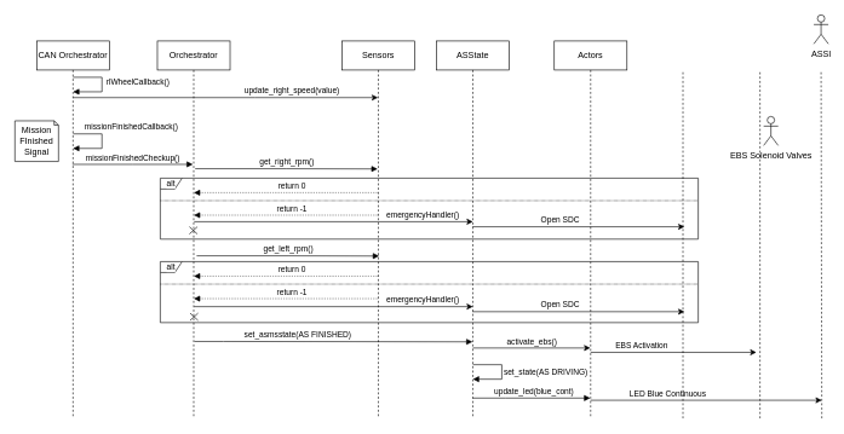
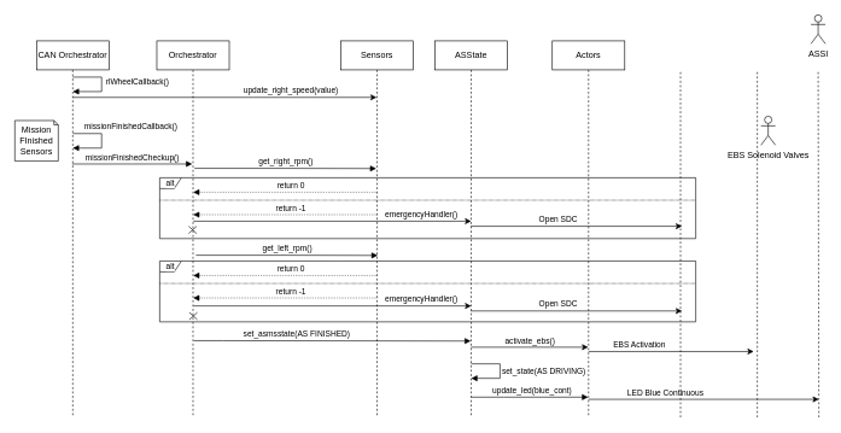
  <mxCell id="0" />
  <mxCell id="1" parent="0" />
  <mxCell id="2" value="Orchestrator" style="shape=umlLifeline;perimeter=lifelinePerimeter;whiteSpace=wrap;html=1;container=0;dropTarget=0;collapsible=0;recursiveResize=0;outlineConnect=0;portConstraint=eastwest;newEdgeStyle={&quot;edgeStyle&quot;:&quot;elbowEdgeStyle&quot;,&quot;elbow&quot;:&quot;vertical&quot;,&quot;curved&quot;:0,&quot;rounded&quot;:0};" vertex="1" parent="1"><mxGeometry x="216" y="56" width="100" height="520" as="geometry" /></mxCell>
  <mxCell id="3" value="CAN Orchestrator" style="shape=umlLifeline;perimeter=lifelinePerimeter;whiteSpace=wrap;html=1;container=0;dropTarget=0;collapsible=0;recursiveResize=0;outlineConnect=0;portConstraint=eastwest;newEdgeStyle={&quot;edgeStyle&quot;:&quot;elbowEdgeStyle&quot;,&quot;elbow&quot;:&quot;vertical&quot;,&quot;curved&quot;:0,&quot;rounded&quot;:0};" vertex="1" parent="1"><mxGeometry x="50" y="56" width="100" height="520" as="geometry" /></mxCell>
  <mxCell id="4" value="return 0" style="html=1;verticalAlign=bottom;endArrow=block;edgeStyle=elbowEdgeStyle;elbow=horizontal;curved=0;rounded=0;jumpSize=6;startSize=6;dashed=1;dashPattern=1 2;" edge="1" parent="1"><mxGeometry x="-0.057" relative="1" as="geometry"><mxPoint x="519.5" y="265" as="sourcePoint" /><Array as="points"><mxPoint x="349.5" y="265" /></Array><mxPoint x="266.197" y="265" as="targetPoint" /><mxPoint as="offset" /></mxGeometry></mxCell>
  <mxCell id="5" value="set_asmsstate(AS FINISHED)" style="html=1;verticalAlign=bottom;endArrow=block;edgeStyle=elbowEdgeStyle;elbow=horizontal;curved=0;rounded=0;jumpSize=6;startSize=6;" edge="1" parent="1"><mxGeometry x="-0.251" y="3" relative="1" as="geometry"><mxPoint x="266.997" y="470" as="sourcePoint" /><Array as="points"><mxPoint x="306.8" y="470.5" /></Array><mxPoint x="649.5" y="470.5" as="targetPoint" /><mxPoint y="1" as="offset" /></mxGeometry></mxCell>
  <mxCell id="6" value="Sensors" style="shape=umlLifeline;perimeter=lifelinePerimeter;whiteSpace=wrap;html=1;container=0;dropTarget=0;collapsible=0;recursiveResize=0;outlineConnect=0;portConstraint=eastwest;newEdgeStyle={&quot;edgeStyle&quot;:&quot;elbowEdgeStyle&quot;,&quot;elbow&quot;:&quot;vertical&quot;,&quot;curved&quot;:0,&quot;rounded&quot;:0};" vertex="1" parent="1"><mxGeometry x="470" y="56" width="100" height="520" as="geometry" /></mxCell>
  <mxCell id="7" value="missionFinishedCheckup()" style="html=1;verticalAlign=bottom;endArrow=block;edgeStyle=elbowEdgeStyle;elbow=horizontal;curved=0;rounded=0;" edge="1" parent="1"><mxGeometry relative="1" as="geometry"><mxPoint x="99.175" y="226" as="sourcePoint" /><Array as="points" /><mxPoint x="264.82" y="226" as="targetPoint" /></mxGeometry></mxCell>
  <mxCell id="8" value="get_right_rpm()" style="html=1;verticalAlign=bottom;endArrow=block;edgeStyle=elbowEdgeStyle;elbow=horizontal;curved=0;rounded=0;entryX=0.51;entryY=0.185;entryDx=0;entryDy=0;entryPerimeter=0;" edge="1" parent="1"><mxGeometry relative="1" as="geometry"><mxPoint x="268" y="232" as="sourcePoint" /><Array as="points" /><mxPoint x="519" y="232.3" as="targetPoint" /></mxGeometry></mxCell>
  <mxCell id="9" value="get_left_rpm()" style="html=1;verticalAlign=bottom;endArrow=block;edgeStyle=elbowEdgeStyle;elbow=horizontal;curved=0;rounded=0;entryX=0.51;entryY=0.185;entryDx=0;entryDy=0;entryPerimeter=0;" edge="1" parent="1"><mxGeometry relative="1" as="geometry"><mxPoint x="270" y="352" as="sourcePoint" /><Array as="points" /><mxPoint x="521" y="352.3" as="targetPoint" /></mxGeometry></mxCell>
  <mxCell id="10" value="ASState" style="shape=umlLifeline;perimeter=lifelinePerimeter;whiteSpace=wrap;html=1;container=0;dropTarget=0;collapsible=0;recursiveResize=0;outlineConnect=0;portConstraint=eastwest;newEdgeStyle={&quot;edgeStyle&quot;:&quot;elbowEdgeStyle&quot;,&quot;elbow&quot;:&quot;vertical&quot;,&quot;curved&quot;:0,&quot;rounded&quot;:0};" vertex="1" parent="1"><mxGeometry x="600" y="56" width="100" height="520" as="geometry" /></mxCell>
  <mxCell id="11" value="EBS Solenoid Valves" style="shape=umlActor;verticalLabelPosition=bottom;verticalAlign=top;html=1;outlineConnect=0;" vertex="1" parent="1"><mxGeometry x="1050" y="160" width="20" height="40" as="geometry" /></mxCell>
  <mxCell id="12" value="" style="endArrow=none;dashed=1;html=1;rounded=0;" edge="1" parent="1"><mxGeometry width="50" height="50" relative="1" as="geometry"><mxPoint x="1045" y="576" as="sourcePoint" /><mxPoint x="1045" y="96" as="targetPoint" /></mxGeometry></mxCell>
  <mxCell id="13" value="ASSI" style="shape=umlActor;verticalLabelPosition=bottom;verticalAlign=top;html=1;outlineConnect=0;" vertex="1" parent="1"><mxGeometry x="1119" y="20" width="20" height="40" as="geometry" /></mxCell>
  <mxCell id="14" value="" style="endArrow=none;dashed=1;html=1;rounded=0;" edge="1" parent="1"><mxGeometry width="50" height="50" relative="1" as="geometry"><mxPoint x="1130" y="576" as="sourcePoint" /><mxPoint x="1129" y="96" as="targetPoint" /></mxGeometry></mxCell>
  <mxCell id="15" value="" style="endArrow=classic;html=1;rounded=0;" edge="1" parent="1"><mxGeometry width="50" height="50" relative="1" as="geometry"><mxPoint x="811.833" y="551" as="sourcePoint" /><mxPoint x="1130" y="551" as="targetPoint" /></mxGeometry></mxCell>
  <mxCell id="16" value="LED Blue Continuous" style="edgeLabel;html=1;align=center;verticalAlign=middle;resizable=0;points=[];" connectable="0" vertex="1" parent="15"><mxGeometry x="-0.284" y="1" relative="1" as="geometry"><mxPoint x="-8" y="-9" as="offset" /></mxGeometry></mxCell>
  <mxCell id="17" value="" style="endArrow=classic;html=1;rounded=0;" edge="1" parent="1"><mxGeometry width="50" height="50" relative="1" as="geometry"><mxPoint x="812.005" y="485" as="sourcePoint" /><mxPoint x="1040" y="485" as="targetPoint" /></mxGeometry></mxCell>
  <mxCell id="18" value="EBS Activation" style="edgeLabel;html=1;align=center;verticalAlign=middle;resizable=0;points=[];" connectable="0" vertex="1" parent="17"><mxGeometry x="-0.284" y="1" relative="1" as="geometry"><mxPoint x="-13" y="-9" as="offset" /></mxGeometry></mxCell>
  <mxCell id="19" value="Actors" style="shape=umlLifeline;perimeter=lifelinePerimeter;whiteSpace=wrap;html=1;container=0;dropTarget=0;collapsible=0;recursiveResize=0;outlineConnect=0;portConstraint=eastwest;newEdgeStyle={&quot;edgeStyle&quot;:&quot;elbowEdgeStyle&quot;,&quot;elbow&quot;:&quot;vertical&quot;,&quot;curved&quot;:0,&quot;rounded&quot;:0};" vertex="1" parent="1"><mxGeometry x="762" y="56" width="100" height="520" as="geometry" /></mxCell>
  <mxCell id="20" value="update_led(blue_cont)" style="html=1;verticalAlign=bottom;endArrow=block;edgeStyle=elbowEdgeStyle;elbow=vertical;curved=0;rounded=0;" edge="1" parent="1"><mxGeometry x="0.041" relative="1" as="geometry"><mxPoint x="650" y="548" as="sourcePoint" /><Array as="points"><mxPoint x="694.8" y="548" /></Array><mxPoint x="811.5" y="548" as="targetPoint" /><mxPoint as="offset" /></mxGeometry></mxCell>
  <mxCell id="21" value="" style="endArrow=classic;html=1;rounded=0;strokeColor=default;align=center;verticalAlign=middle;fontFamily=Helvetica;fontSize=11;fontColor=default;labelBackgroundColor=default;" edge="1" parent="1"><mxGeometry width="50" height="50" relative="1" as="geometry"><mxPoint x="650" y="502" as="sourcePoint" /><mxPoint x="649.833" y="502" as="targetPoint" /></mxGeometry></mxCell>
  <mxCell id="22" value="set_state(AS DRIVING)" style="html=1;verticalAlign=bottom;endArrow=block;edgeStyle=elbowEdgeStyle;elbow=horizontal;curved=0;rounded=0;jumpSize=6;startSize=6;" edge="1" parent="1"><mxGeometry x="0.201" y="-60" relative="1" as="geometry"><mxPoint x="649.997" y="502" as="sourcePoint" /><Array as="points"><mxPoint x="689.8" y="502.5" /></Array><mxPoint x="649.997" y="522" as="targetPoint" /><mxPoint x="60" y="60" as="offset" /></mxGeometry></mxCell>
  <mxCell id="23" value="" style="endArrow=classic;html=1;rounded=0;strokeColor=default;align=center;verticalAlign=middle;fontFamily=Helvetica;fontSize=11;fontColor=default;labelBackgroundColor=default;" edge="1" parent="1"><mxGeometry width="50" height="50" relative="1" as="geometry"><mxPoint x="650" y="479" as="sourcePoint" /><mxPoint x="811.5" y="479" as="targetPoint" /></mxGeometry></mxCell>
  <mxCell id="24" value="activate_ebs()" style="edgeLabel;html=1;align=center;verticalAlign=middle;resizable=0;points=[];fontFamily=Helvetica;fontSize=11;fontColor=default;labelBackgroundColor=default;" connectable="0" vertex="1" parent="23"><mxGeometry x="-0.004" y="2" relative="1" as="geometry"><mxPoint y="-8" as="offset" /></mxGeometry></mxCell>
  <mxCell id="25" value="alt" style="shape=umlFrame;whiteSpace=wrap;html=1;pointerEvents=0;fontFamily=Helvetica;fontSize=11;fontColor=default;labelBackgroundColor=default;width=30;height=15;" vertex="1" parent="1"><mxGeometry x="220" y="245" width="740" height="84" as="geometry" /></mxCell>
  <mxCell id="26" value="" style="line;strokeWidth=1;fillColor=none;align=left;verticalAlign=middle;spacingTop=-1;spacingLeft=3;spacingRight=3;rotatable=0;labelPosition=right;points=[];portConstraint=eastwest;strokeColor=inherit;fontFamily=Helvetica;fontSize=11;fontColor=default;labelBackgroundColor=default;dashed=1;dashPattern=1 1;" vertex="1" parent="1"><mxGeometry x="220" y="272" width="740" height="8" as="geometry" /></mxCell>
  <mxCell id="27" value="return -1" style="html=1;verticalAlign=bottom;endArrow=block;edgeStyle=elbowEdgeStyle;elbow=horizontal;curved=0;rounded=0;jumpSize=6;startSize=6;dashed=1;dashPattern=1 2;" edge="1" parent="1"><mxGeometry x="-0.057" relative="1" as="geometry"><mxPoint x="519.5" y="296" as="sourcePoint" /><Array as="points"><mxPoint x="349.5" y="296" /></Array><mxPoint x="266.197" y="296" as="targetPoint" /><mxPoint as="offset" /></mxGeometry></mxCell>
  <mxCell id="28" value="" style="endArrow=classic;html=1;rounded=0;strokeColor=default;align=center;verticalAlign=middle;fontFamily=Helvetica;fontSize=11;fontColor=default;labelBackgroundColor=default;" edge="1" parent="1"><mxGeometry width="50" height="50" relative="1" as="geometry"><mxPoint x="266.5" y="305" as="sourcePoint" /><mxPoint x="650" y="305" as="targetPoint" /></mxGeometry></mxCell>
  <mxCell id="29" value="emergencyHandler()" style="edgeLabel;html=1;align=center;verticalAlign=middle;resizable=0;points=[];fontFamily=Helvetica;fontSize=11;fontColor=default;labelBackgroundColor=default;" connectable="0" vertex="1" parent="28"><mxGeometry x="-0.004" y="2" relative="1" as="geometry"><mxPoint x="123" y="-8" as="offset" /></mxGeometry></mxCell>
  <mxCell id="30" value="" style="endArrow=none;dashed=1;html=1;rounded=0;" edge="1" parent="1"><mxGeometry width="50" height="50" relative="1" as="geometry"><mxPoint x="939" y="576" as="sourcePoint" /><mxPoint x="939" y="96" as="targetPoint" /></mxGeometry></mxCell>
  <mxCell id="31" value="" style="endArrow=classic;html=1;rounded=0;" edge="1" parent="1" source="10"><mxGeometry width="50" height="50" relative="1" as="geometry"><mxPoint x="811" y="312" as="sourcePoint" /><mxPoint x="941" y="312" as="targetPoint" /></mxGeometry></mxCell>
  <mxCell id="32" value="Open SDC" style="edgeLabel;html=1;align=center;verticalAlign=middle;resizable=0;points=[];" connectable="0" vertex="1" parent="31"><mxGeometry x="-0.284" y="1" relative="1" as="geometry"><mxPoint x="16" y="-10" as="offset" /></mxGeometry></mxCell>
  <mxCell id="33" value="return 0" style="html=1;verticalAlign=bottom;endArrow=block;edgeStyle=elbowEdgeStyle;elbow=horizontal;curved=0;rounded=0;jumpSize=6;startSize=6;dashed=1;dashPattern=1 2;" edge="1" parent="1"><mxGeometry x="-0.057" relative="1" as="geometry"><mxPoint x="519.5" y="380" as="sourcePoint" /><Array as="points"><mxPoint x="349.5" y="380" /></Array><mxPoint x="266.197" y="380" as="targetPoint" /><mxPoint as="offset" /></mxGeometry></mxCell>
  <mxCell id="34" value="alt" style="shape=umlFrame;whiteSpace=wrap;html=1;pointerEvents=0;fontFamily=Helvetica;fontSize=11;fontColor=default;labelBackgroundColor=default;width=30;height=15;" vertex="1" parent="1"><mxGeometry x="220" y="360" width="740" height="84" as="geometry" /></mxCell>
  <mxCell id="35" value="" style="line;strokeWidth=1;fillColor=none;align=left;verticalAlign=middle;spacingTop=-1;spacingLeft=3;spacingRight=3;rotatable=0;labelPosition=right;points=[];portConstraint=eastwest;strokeColor=inherit;fontFamily=Helvetica;fontSize=11;fontColor=default;labelBackgroundColor=default;dashed=1;dashPattern=1 1;" vertex="1" parent="1"><mxGeometry x="220" y="387" width="740" height="8" as="geometry" /></mxCell>
  <mxCell id="36" value="return -1" style="html=1;verticalAlign=bottom;endArrow=block;edgeStyle=elbowEdgeStyle;elbow=horizontal;curved=0;rounded=0;jumpSize=6;startSize=6;dashed=1;dashPattern=1 2;" edge="1" parent="1"><mxGeometry x="-0.057" relative="1" as="geometry"><mxPoint x="519.5" y="411" as="sourcePoint" /><Array as="points"><mxPoint x="349.5" y="411" /></Array><mxPoint x="266.197" y="411" as="targetPoint" /><mxPoint as="offset" /></mxGeometry></mxCell>
  <mxCell id="37" value="" style="endArrow=classic;html=1;rounded=0;strokeColor=default;align=center;verticalAlign=middle;fontFamily=Helvetica;fontSize=11;fontColor=default;labelBackgroundColor=default;" edge="1" parent="1"><mxGeometry width="50" height="50" relative="1" as="geometry"><mxPoint x="266.5" y="422" as="sourcePoint" /><mxPoint x="650" y="422" as="targetPoint" /></mxGeometry></mxCell>
  <mxCell id="38" value="emergencyHandler()" style="edgeLabel;html=1;align=center;verticalAlign=middle;resizable=0;points=[];fontFamily=Helvetica;fontSize=11;fontColor=default;labelBackgroundColor=default;" connectable="0" vertex="1" parent="37"><mxGeometry x="-0.004" y="2" relative="1" as="geometry"><mxPoint x="123" y="-8" as="offset" /></mxGeometry></mxCell>
  <mxCell id="39" value="" style="endArrow=classic;html=1;rounded=0;" edge="1" parent="1" source="10"><mxGeometry width="50" height="50" relative="1" as="geometry"><mxPoint x="811" y="429" as="sourcePoint" /><mxPoint x="941" y="429" as="targetPoint" /></mxGeometry></mxCell>
  <mxCell id="40" value="Open SDC" style="edgeLabel;html=1;align=center;verticalAlign=middle;resizable=0;points=[];" connectable="0" vertex="1" parent="39"><mxGeometry x="-0.284" y="1" relative="1" as="geometry"><mxPoint x="16" y="-10" as="offset" /></mxGeometry></mxCell>
  <mxCell id="41" value="" style="shape=umlDestroy;whiteSpace=wrap;html=1;strokeWidth=1;targetShapes=umlLifeline;fontFamily=Helvetica;fontSize=11;fontColor=default;labelBackgroundColor=default;" vertex="1" parent="1"><mxGeometry x="260" y="312" width="11" height="10" as="geometry" /></mxCell>
  <mxCell id="42" value="" style="shape=umlDestroy;whiteSpace=wrap;html=1;strokeWidth=1;targetShapes=umlLifeline;fontFamily=Helvetica;fontSize=11;fontColor=default;labelBackgroundColor=default;" vertex="1" parent="1"><mxGeometry x="261" y="431" width="11" height="10" as="geometry" /></mxCell>
  <mxCell id="43" value="rlWheelCallback()" style="html=1;verticalAlign=bottom;endArrow=block;edgeStyle=elbowEdgeStyle;elbow=horizontal;curved=0;rounded=0;jumpSize=6;startSize=6;" edge="1" parent="1"><mxGeometry x="0.12" y="49" relative="1" as="geometry"><mxPoint x="99.997" y="106" as="sourcePoint" /><Array as="points"><mxPoint x="139.8" y="106.5" /></Array><mxPoint x="99.997" y="126" as="targetPoint" /><mxPoint as="offset" /></mxGeometry></mxCell>
- <mxCell id="44" value="Mission FInished&lt;br&gt;&lt;div&gt;Signal&lt;br&gt;&lt;/div&gt;" style="shape=note;whiteSpace=wrap;html=1;backgroundOutline=1;darkOpacity=0.05;size=6;" vertex="1" parent="1"><mxGeometry x="20" y="166" width="60" height="56" as="geometry" /></mxCell>
+ <mxCell id="44" value="Mission FInished&lt;br&gt;&lt;div&gt;Sensors&lt;br&gt;&lt;/div&gt;" style="shape=note;whiteSpace=wrap;html=1;backgroundOutline=1;darkOpacity=0.05;size=6;" vertex="1" parent="1"><mxGeometry x="20" y="166" width="60" height="56" as="geometry" /></mxCell>
  <mxCell id="45" value="missionFinishedCallback()" style="html=1;verticalAlign=bottom;endArrow=block;edgeStyle=elbowEdgeStyle;elbow=horizontal;curved=0;rounded=0;jumpSize=6;startSize=6;" edge="1" parent="1"><mxGeometry x="-0.201" y="40" relative="1" as="geometry"><mxPoint x="99.997" y="184" as="sourcePoint" /><Array as="points"><mxPoint x="139.8" y="184.5" /></Array><mxPoint x="99.997" y="204" as="targetPoint" /><mxPoint as="offset" /></mxGeometry></mxCell>
  <mxCell id="46" value="" style="endArrow=classic;html=1;rounded=0;strokeColor=default;align=center;verticalAlign=middle;fontFamily=Helvetica;fontSize=11;fontColor=default;labelBackgroundColor=default;" edge="1" parent="1"><mxGeometry width="50" height="50" relative="1" as="geometry"><mxPoint x="100" y="134" as="sourcePoint" /><mxPoint x="519.5" y="134" as="targetPoint" /><Array as="points"><mxPoint x="350" y="134" /></Array></mxGeometry></mxCell>
  <mxCell id="47" value="update_right_speed(value)" style="edgeLabel;html=1;align=center;verticalAlign=middle;resizable=0;points=[];fontFamily=Helvetica;fontSize=11;fontColor=default;labelBackgroundColor=default;" connectable="0" vertex="1" parent="46"><mxGeometry x="-0.004" y="2" relative="1" as="geometry"><mxPoint x="91" y="-8" as="offset" /></mxGeometry></mxCell>
